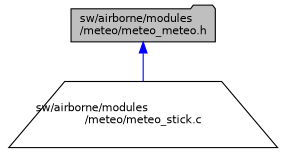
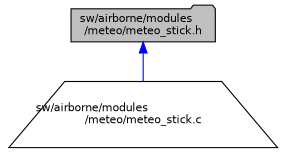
  digraph {
    fontname="DejaVu Sans"
    node [color=black fontname="DejaVu Sans" fontsize=10 style=filled]
-   n1 [fillcolor=grey75 fontcolor=black height=0.2 label="sw/airborne/modules\l/meteo/meteo_meteo.h" shape=folder width=0.4]
+   n1 [fillcolor=grey75 fontcolor=black height=0.2 label="sw/airborne/modules\l/meteo/meteo_stick.h" shape=folder width=0.4]
    n2 [fillcolor=white height=0.2 label="sw/airborne/modules\l/meteo/meteo_stick.c" shape=trapezium width=0.4]
    n1 -> n2 [color=blue dir=back fontname="DejaVu Sans" fontsize=10 labelfontname=FreeSans labelfontsize=10 style=solid]
  }
